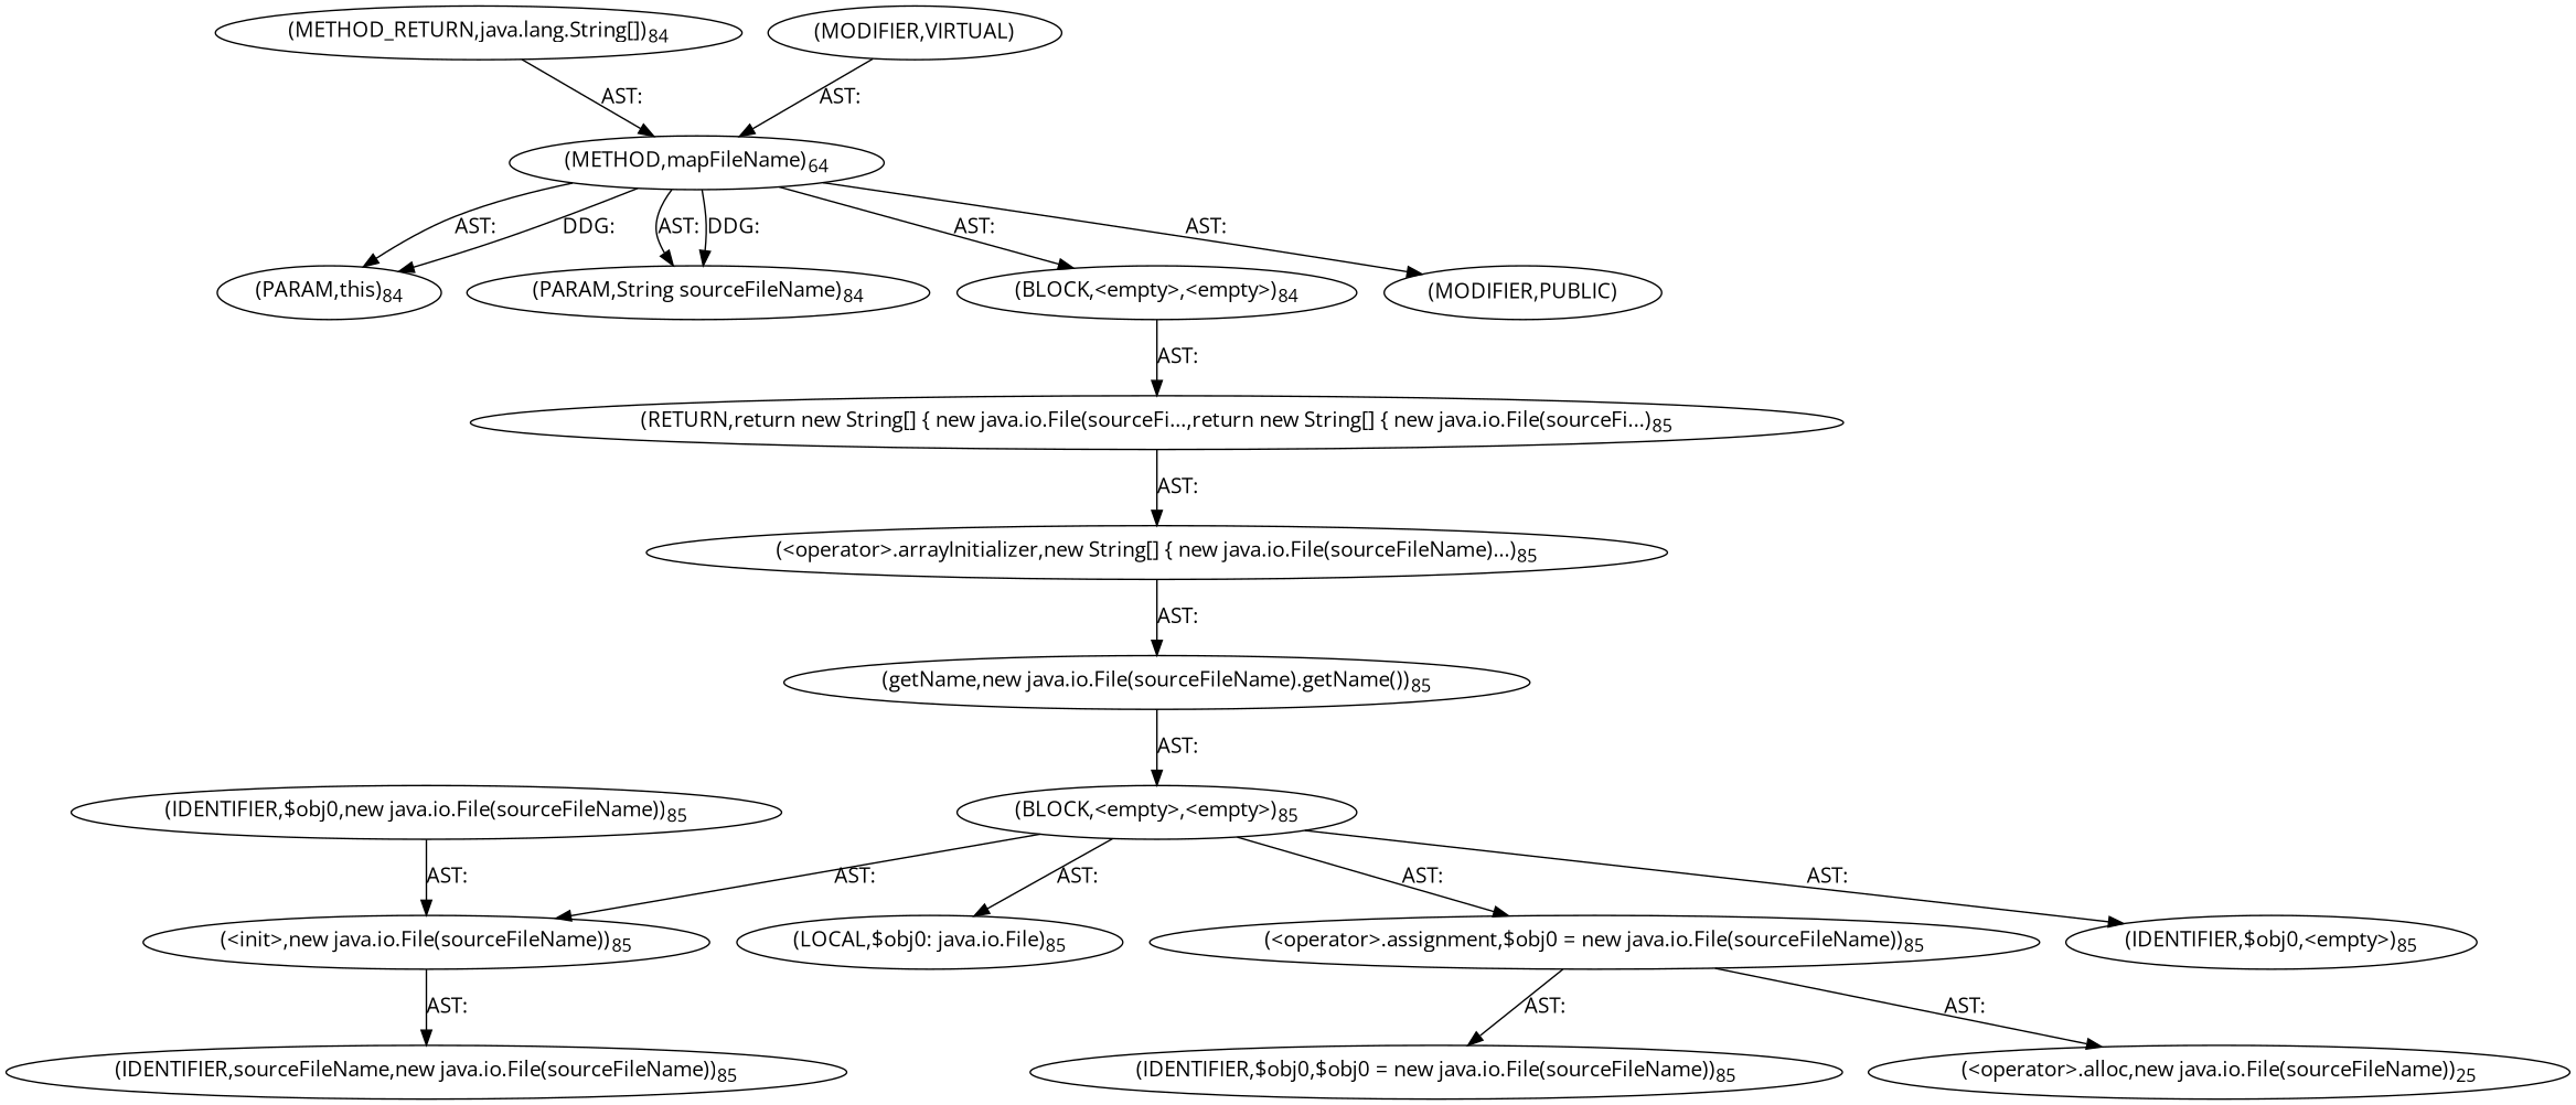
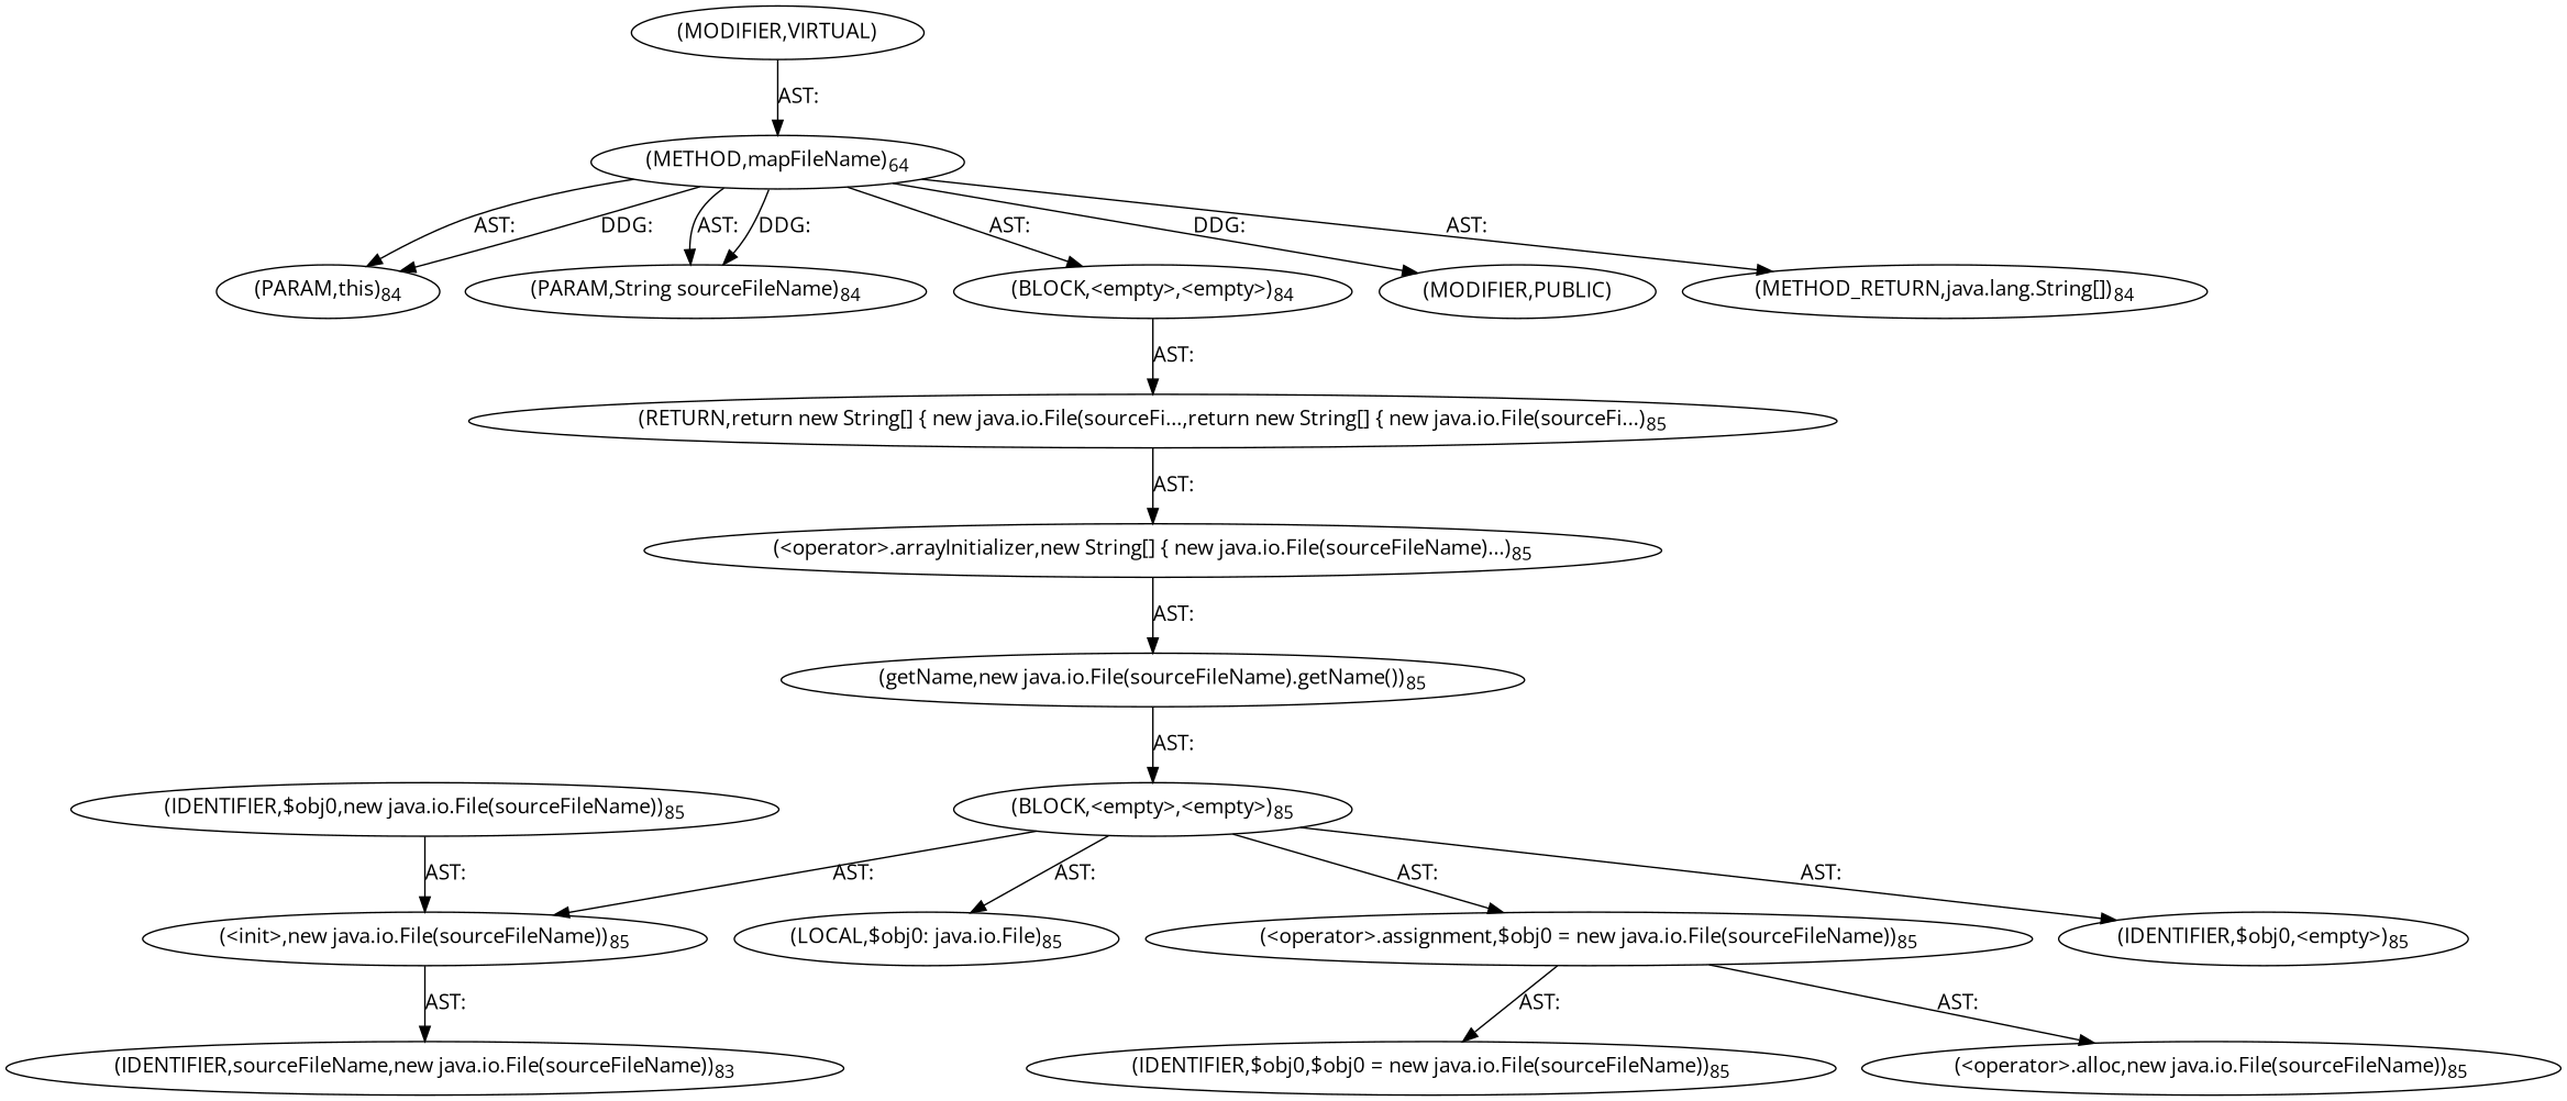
  digraph {
    fontname="Open Sans"
    node [fontname="Open Sans"]
    edge [fontname="Open Sans"]
    n1 [label=<(METHOD,mapFileName)<SUB>64</SUB>>]
    n2 [label=<(PARAM,this)<SUB>84</SUB>>]
    n3 [label=<(PARAM,String sourceFileName)<SUB>84</SUB>>]
    n4 [label=<(BLOCK,&lt;empty&gt;,&lt;empty&gt;)<SUB>84</SUB>>]
    n5 [label=<(MODIFIER,PUBLIC)>]
    n6 [label=<(METHOD_RETURN,java.lang.String[])<SUB>84</SUB>>]
    n7 [label=<(RETURN,return new String[] { new java.io.File(sourceFi...,return new String[] { new java.io.File(sourceFi...)<SUB>85</SUB>>]
    n8 [label=<(MODIFIER,VIRTUAL)>]
    n9 [label=<(&lt;operator&gt;.arrayInitializer,new String[] { new java.io.File(sourceFileName)...)<SUB>85</SUB>>]
    n10 [label=<(getName,new java.io.File(sourceFileName).getName())<SUB>85</SUB>>]
    n11 [label=<(BLOCK,&lt;empty&gt;,&lt;empty&gt;)<SUB>85</SUB>>]
    n12 [label=<(LOCAL,$obj0: java.io.File)<SUB>85</SUB>>]
    n13 [label=<(&lt;operator&gt;.assignment,$obj0 = new java.io.File(sourceFileName))<SUB>85</SUB>>]
    n14 [label=<(&lt;init&gt;,new java.io.File(sourceFileName))<SUB>85</SUB>>]
    n15 [label=<(IDENTIFIER,$obj0,&lt;empty&gt;)<SUB>85</SUB>>]
    n16 [label=<(IDENTIFIER,$obj0,$obj0 = new java.io.File(sourceFileName))<SUB>85</SUB>>]
-   n17 [label=<(&lt;operator&gt;.alloc,new java.io.File(sourceFileName))<SUB>25</SUB>>]
-   n18 [label=<(IDENTIFIER,sourceFileName,new java.io.File(sourceFileName))<SUB>85</SUB>>]
+   n17 [label=<(&lt;operator&gt;.alloc,new java.io.File(sourceFileName))<SUB>85</SUB>>]
+   n18 [label=<(IDENTIFIER,sourceFileName,new java.io.File(sourceFileName))<SUB>83</SUB>>]
    n19 [label=<(IDENTIFIER,$obj0,new java.io.File(sourceFileName))<SUB>85</SUB>>]
    n1 -> n2 [label="AST: "]
    n1 -> n2 [label="DDG: "]
    n1 -> n3 [label="AST: "]
    n1 -> n3 [label="DDG: "]
    n1 -> n4 [label="AST: "]
-   n1 -> n5 [label="AST: "]
-   n6 -> n1 [label="AST: "]
+   n1 -> n5 [label="DDG: "]
+   n1 -> n6 [label="AST: "]
    n4 -> n7 [label="AST: "]
    n7 -> n9 [label="AST: "]
    n8 -> n1 [label="AST: "]
    n9 -> n10 [label="AST: "]
    n10 -> n11 [label="AST: "]
    n11 -> n12 [label="AST: "]
    n11 -> n13 [label="AST: "]
    n11 -> n14 [label="AST: "]
    n11 -> n15 [label="AST: "]
    n13 -> n16 [label="AST: "]
    n13 -> n17 [label="AST: "]
    n14 -> n18 [label="AST: "]
    n19 -> n14 [label="AST: "]
  }
